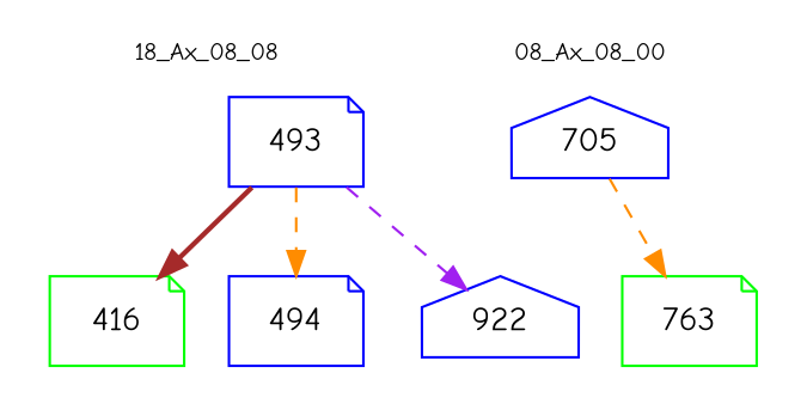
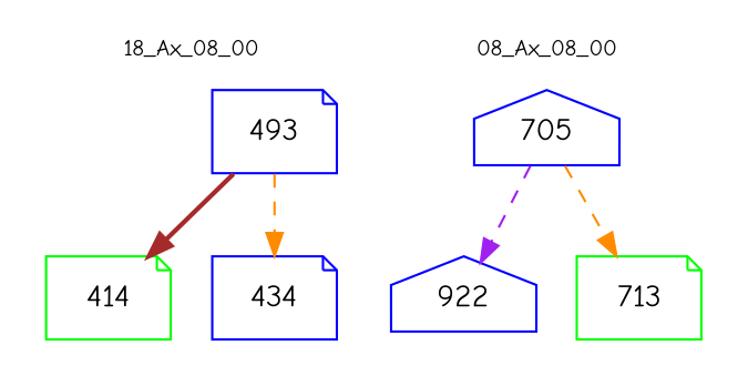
  digraph {
    fontname="Comic Neue"
    node [color=blue fontname="Comic Neue" shape=note]
    edge [color=darkorange fontname="Comic Neue" style=dashed]
    n1 [label=493]
-   n2 [color=green label=416]
-   n3 [label=494]
+   n2 [color=green label=414]
+   n3 [label=434]
    n4 [label=705 shape=house]
-   n5 [color=green label=763]
+   n5 [color=green label=713]
    n6 [label=922 shape=house]
    subgraph cluster_1 {
      color=white
      fontsize=10
-     label="18_Ax_08_08"
+     label="18_Ax_08_00"
      n1
      n2
      n3
    }
    subgraph cluster_2 {
      color=white
      fontsize=10
      label="08_Ax_08_00"
      n4
      n5
      n6
    }
    n1 -> n2 [color=brown style=bold]
    n1 -> n3
    n4 -> n5
-   n1 -> n6 [color=purple]
+   n4 -> n6 [color=purple]
  }
